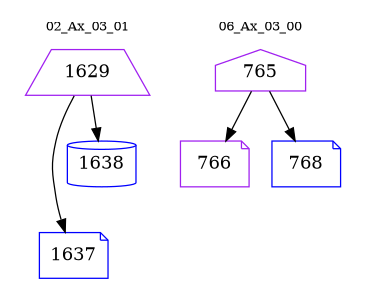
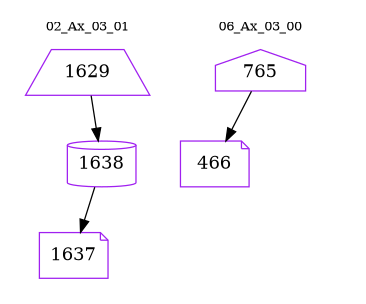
  digraph {
    node [color=purple shape=note]
    edge [color=black]
    n1 [label=1629 shape=trapezium]
-   n2 [color=blue label=1637]
-   n3 [color=blue label=1638 shape=cylinder]
+   n2 [label=1637]
+   n3 [label=1638 shape=cylinder]
    n4 [label=765 shape=house]
-   n5 [label=766]
-   n6 [color=blue label=768]
+   n5 [label=466]
    subgraph cluster_1 {
      color=white
      fontsize=10
      label="02_Ax_03_01"
      n1
      n2
      n3
    }
    subgraph cluster_2 {
      color=white
      fontsize=10
      label="06_Ax_03_00"
      n4
      n5
-     n6
    }
-   n1 -> n2
+   n3 -> n2
    n1 -> n3
    n4 -> n5
-   n4 -> n6
  }
